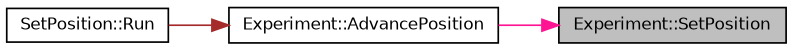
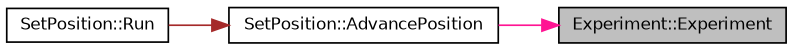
  digraph {
    rankdir=RL
    node [color=black fillcolor=white fontname=Helvetica fontsize=10 shape=record style=filled]
    edge [dir=back fontname=Helvetica fontsize=10 labelfontname=Helvetica labelfontsize=10 style=solid]
-   n1 [fillcolor=grey75 fontcolor=black height=0.2 label="Experiment::SetPosition" width=0.4]
-   n2 [height=0.2 label="Experiment::AdvancePosition" width=0.4]
+   n1 [fillcolor=grey75 fontcolor=black height=0.2 label="Experiment::Experiment" width=0.4]
+   n2 [height=0.2 label="SetPosition::AdvancePosition" width=0.4]
    n3 [height=0.2 label="SetPosition::Run" width=0.4]
    n1 -> n2 [color=deeppink]
    n2 -> n3 [color=brown]
  }
